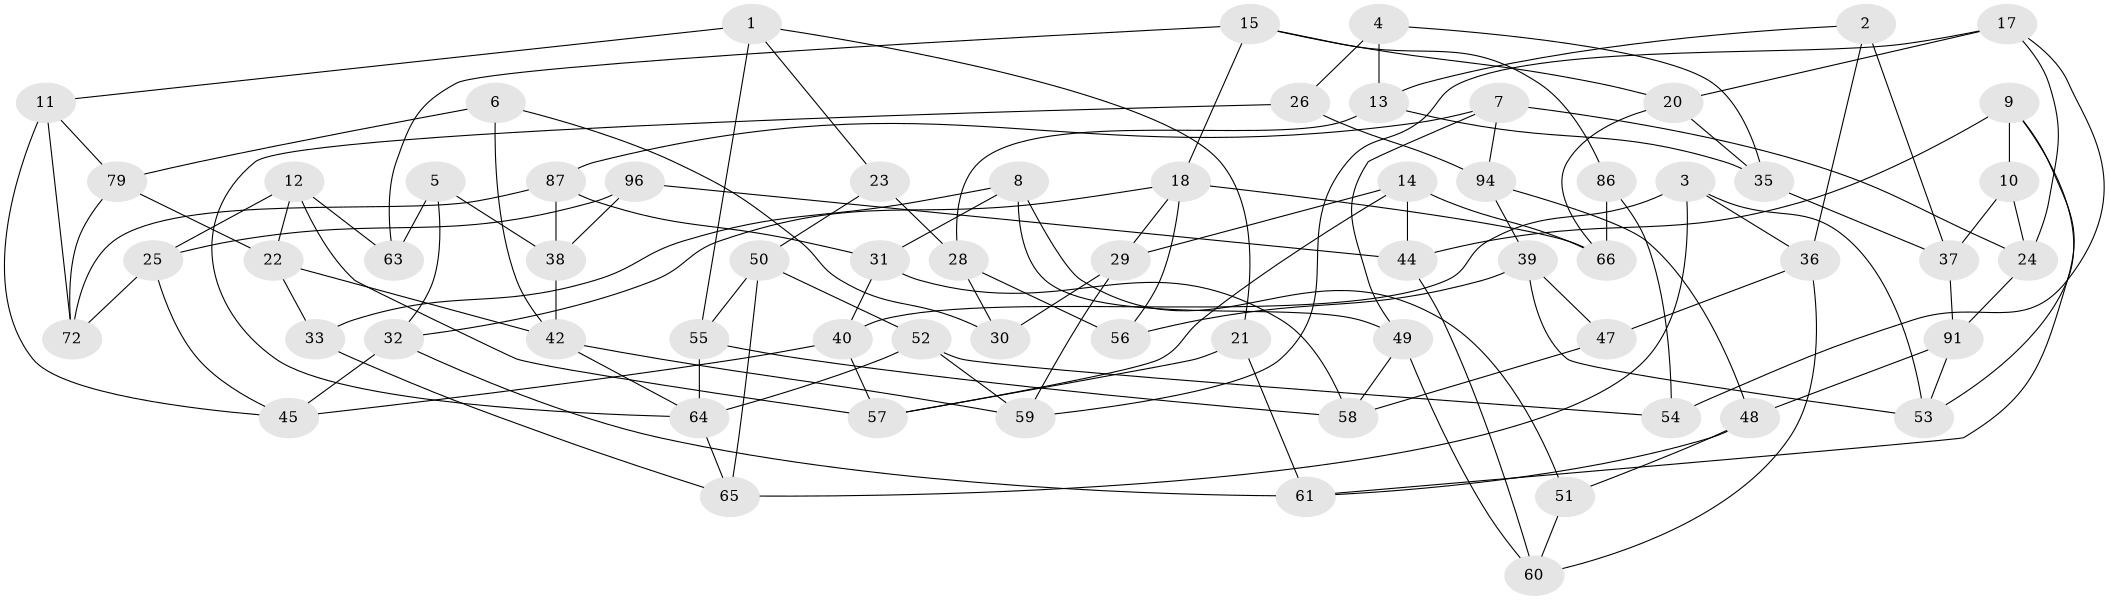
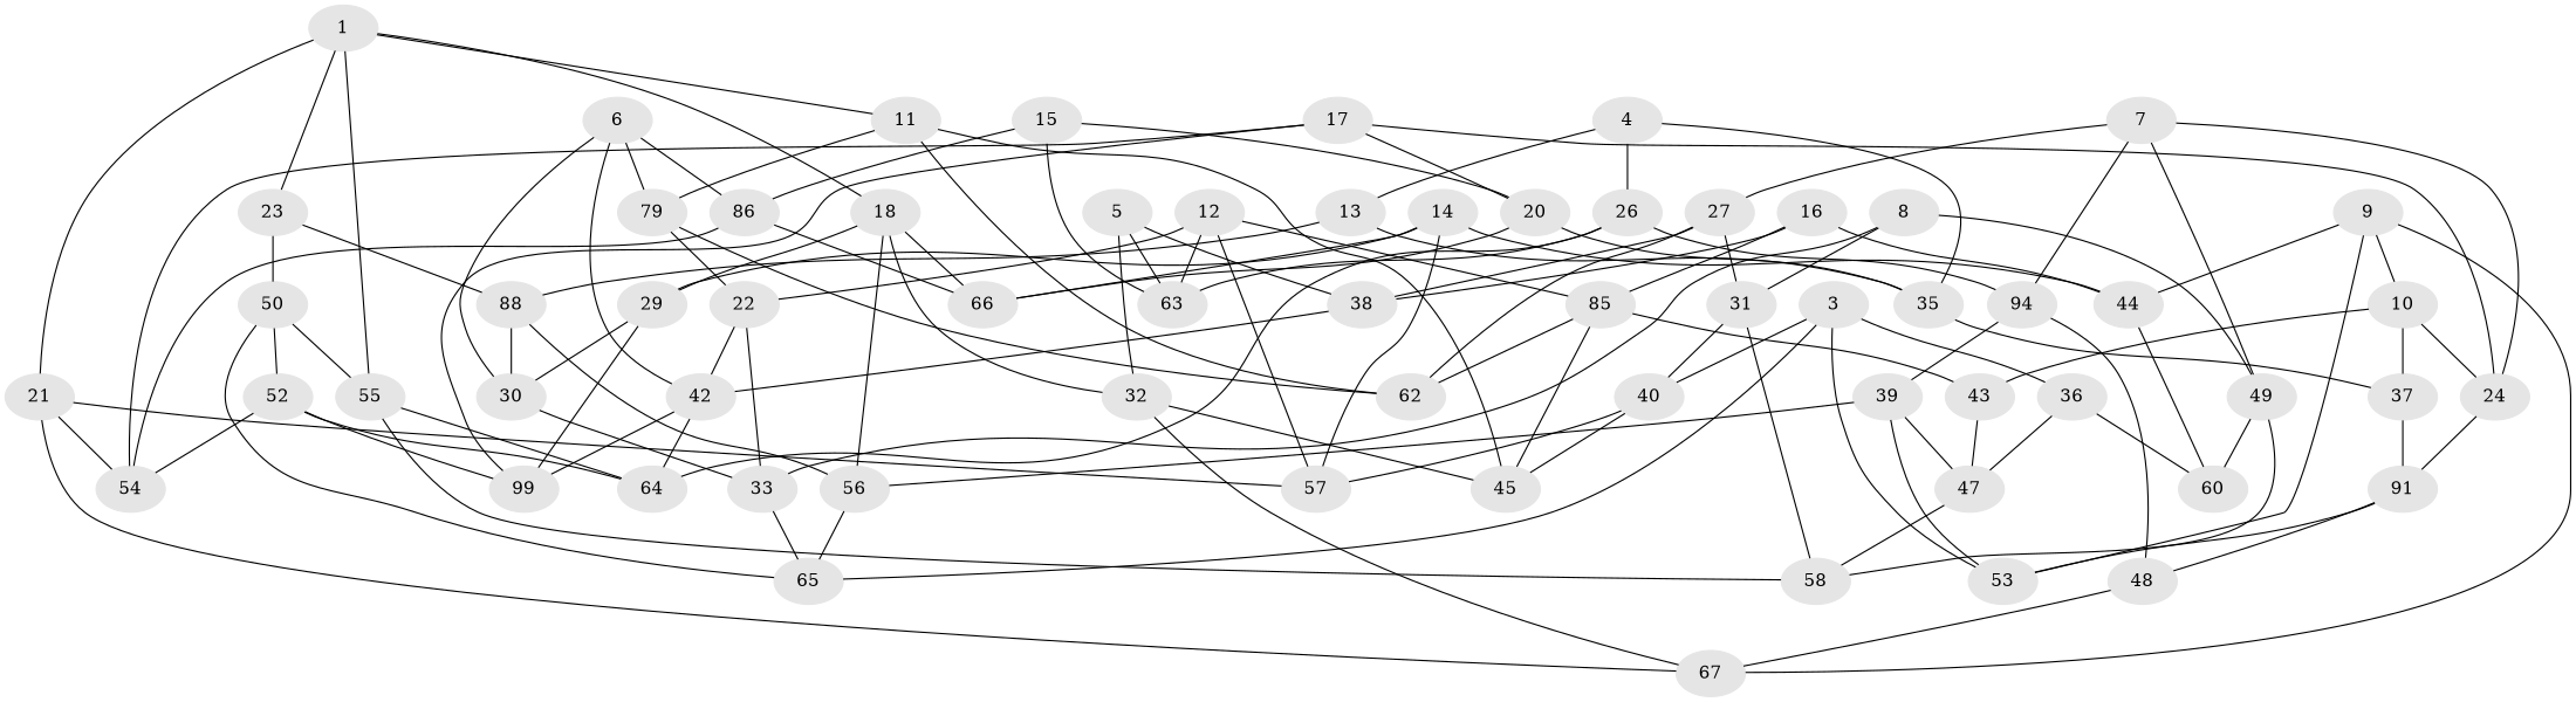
  graph {
    node [color=gray90 style=filled]
    1
    11
    21
    23
    55
-   62 [label=72]
+   62
    n7 [label=79]
    45
-   61
+   61 [label=67]
    57
    54
-   28
+   28 [label=88]
    50
    64
    58
-   2
    13
    36
    37
    35
    29
    30
-   59
+   59 [label=99]
    47
    60
    n26 [label=91]
    3
    40
    53
    65
    4
    26
    63
    n34 [label=94]
+   43
    5
    32
    38
    42
    6
    n41 [label=86]
    22
    33
    66
    7
    24
-   27 [label=87]
+   27
    49
    31
    39
    48
    8
-   51
    9
    10
    44
    12
-   25
+   25 [label=85]
    56
    14
    15
    18
    20
-   16 [label=96]
+   16
    17
    52
    1 -- 11
    1 -- 21
    1 -- 23
    1 -- 55
    11 -- 62
    11 -- n7
    11 -- 45
    21 -- 61
    21 -- 57
+   21 -- 54
    23 -- 28
    23 -- 50
    55 -- 64
    55 -- 58
    n7 -- 62
    n7 -- 22
    28 -- 30
    28 -- 56
    50 -- 55
    50 -- 65
    50 -- 52
-   2 -- 13
-   2 -- 36
-   2 -- 37
    13 -- 28
    13 -- 35
    36 -- 47
    36 -- 60
    37 -- n26
    35 -- 37
    29 -- 30
    29 -- 59
+   30 -- 33
    47 -- 58
    n26 -- 53
    n26 -- 48
    3 -- 36
    3 -- 40
    3 -- 53
    3 -- 65
    40 -- 45
    40 -- 57
    4 -- 13
    4 -- 35
    4 -- 26
    26 -- 64
+   26 -- 63
    26 -- n34
    n34 -- 39
    n34 -- 48
+   43 -- 47
    5 -- 63
    5 -- 32
    5 -- 38
    32 -- 45
    32 -- 61
    38 -- 42
    42 -- 64
    42 -- 59
    6 -- n7
    6 -- 30
    6 -- 42
+   6 -- n41
    n41 -- 54
    n41 -- 66
    22 -- 42
    22 -- 33
    33 -- 65
    7 -- n34
    7 -- 24
    7 -- 27
    7 -- 49
    24 -- n26
    27 -- 62
    27 -- 38
    27 -- 31
    49 -- 58
    49 -- 60
    31 -- 58
    31 -- 40
    39 -- 47
    39 -- 53
    39 -- 56
    48 -- 61
-   48 -- 51
    8 -- 33
    8 -- 49
    8 -- 31
-   8 -- 51
-   51 -- 60
    9 -- 61
    9 -- 53
    9 -- 10
    9 -- 44
    10 -- 37
+   10 -- 43
    10 -- 24
    44 -- 60
    12 -- 57
    12 -- 63
    12 -- 22
    12 -- 25
    25 -- 62
    25 -- 45
-   64 -- 65
+   25 -- 43
+   56 -- 65
    14 -- 57
    14 -- 29
    14 -- 66
    14 -- 44
    15 -- 63
    15 -- n41
-   15 -- 18
+   1 -- 18
    15 -- 20
    18 -- 29
    18 -- 32
    18 -- 66
    18 -- 56
    20 -- 35
    20 -- 66
    16 -- 38
    16 -- 44
    16 -- 25
    17 -- 54
    17 -- 59
    17 -- 24
    17 -- 20
    52 -- 54
    52 -- 64
    52 -- 59
  }
